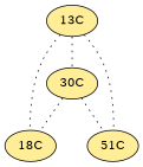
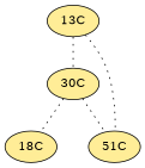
  graph {
    node [fillcolor="#FFED97" style=radial]
    edge [penwidth=1 style=dotted]
    n1 [label="30C"]
    "13C"
    "18C"
    "51C"
    n1 -- "18C"
    n1 -- "51C"
    "13C" -- n1
-   "13C" -- "18C"
    "13C" -- "51C"
  }
